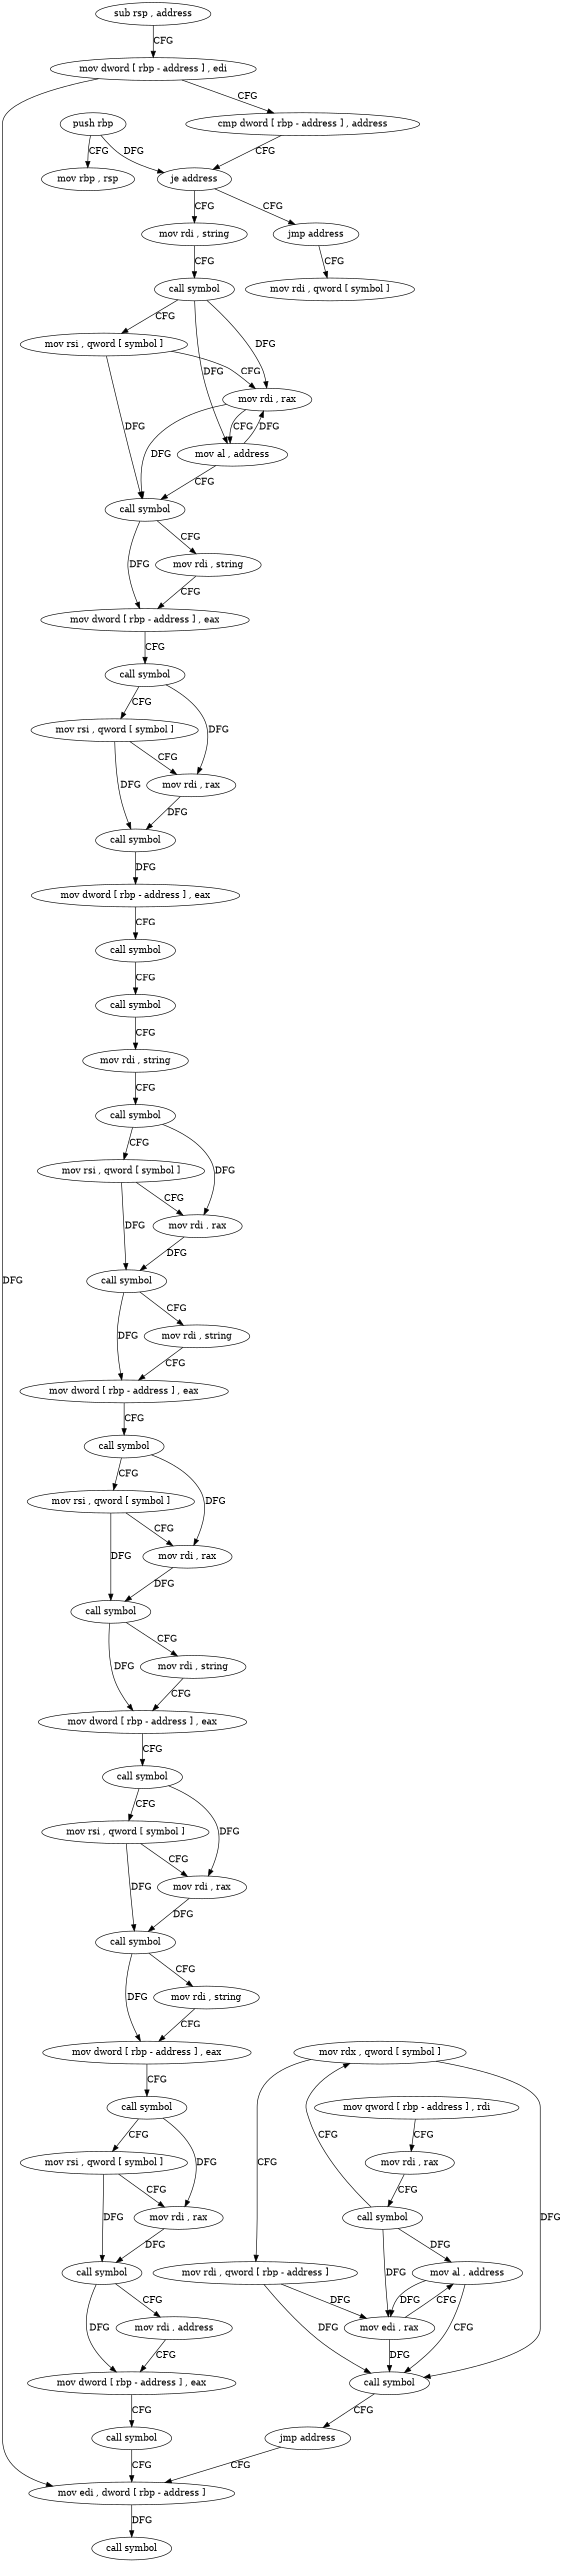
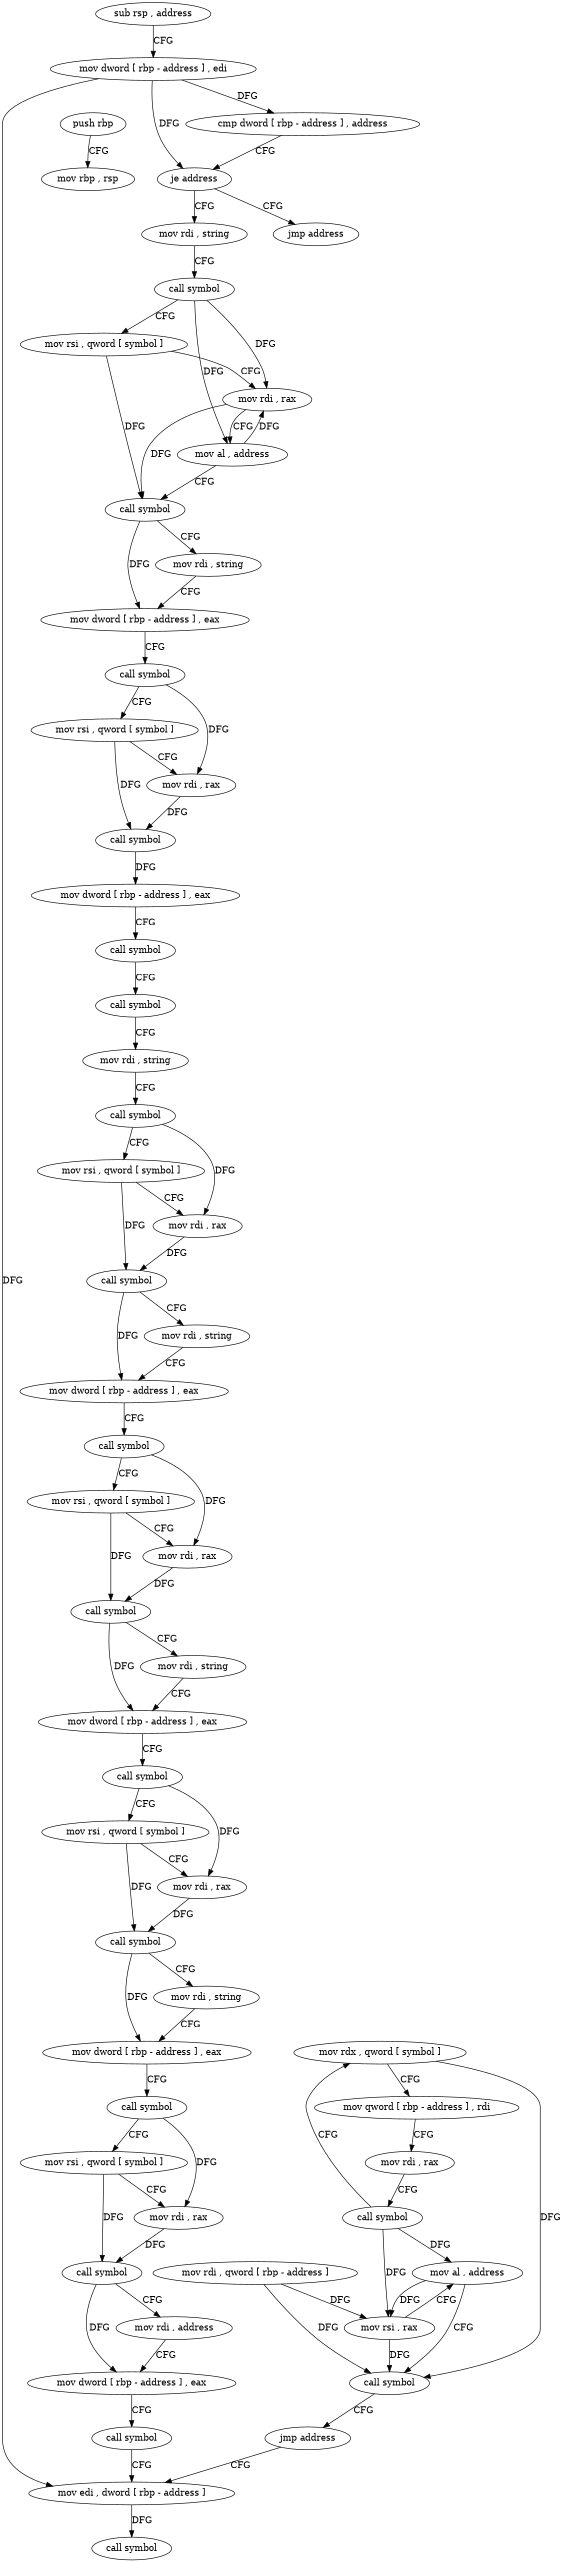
  digraph {
    n1 [label="push rbp"]
    n2 [label="mov rbp , rsp"]
    n3 [label="sub rsp , address"]
    n4 [label="mov dword [ rbp - address ] , edi"]
    n5 [label="cmp dword [ rbp - address ] , address"]
    n6 [label="je address"]
    n7 [label="mov edi , dword [ rbp - address ]"]
    n8 [label="mov rdi , string"]
    n9 [label="jmp address"]
    n10 [label="call symbol"]
    n11 [label="call symbol"]
-   n12 [label="mov rdi , qword [ symbol ]"]
    n13 [label="mov rsi , qword [ symbol ]"]
    n14 [label="mov rdi , rax"]
    n15 [label="mov al , address"]
    n16 [label="call symbol"]
    n17 [label="mov rdi , string"]
    n18 [label="mov dword [ rbp - address ] , eax"]
    n19 [label="call symbol"]
    n20 [label="mov rsi , qword [ symbol ]"]
    n21 [label="mov rdi , rax"]
    n22 [label="call symbol"]
    n23 [label="mov dword [ rbp - address ] , eax"]
    n24 [label="call symbol"]
    n25 [label="call symbol"]
    n26 [label="mov rdi , string"]
    n27 [label="call symbol"]
    n28 [label="mov rsi , qword [ symbol ]"]
    n29 [label="mov rdi , rax"]
    n30 [label="call symbol"]
    n31 [label="mov rdi , string"]
    n32 [label="mov dword [ rbp - address ] , eax"]
    n33 [label="call symbol"]
    n34 [label="mov rsi , qword [ symbol ]"]
    n35 [label="mov rdi , rax"]
    n36 [label="call symbol"]
    n37 [label="mov rdi , string"]
    n38 [label="mov dword [ rbp - address ] , eax"]
    n39 [label="call symbol"]
    n40 [label="mov rsi , qword [ symbol ]"]
    n41 [label="mov rdi , rax"]
    n42 [label="call symbol"]
    n43 [label="mov rdi , string"]
    n44 [label="mov dword [ rbp - address ] , eax"]
    n45 [label="call symbol"]
    n46 [label="mov rsi , qword [ symbol ]"]
    n47 [label="mov rdi , rax"]
    n48 [label="call symbol"]
    n49 [label="mov rdi , address"]
    n50 [label="mov dword [ rbp - address ] , eax"]
    n51 [label="call symbol"]
    n52 [label="mov qword [ rbp - address ] , rdi"]
    n53 [label="mov rdi , rax"]
    n54 [label="call symbol"]
    n55 [label="mov rdx , qword [ symbol ]"]
-   n56 [label="mov edi , rax"]
+   n56 [label="mov rsi , rax"]
    n57 [label="mov al , address"]
    n58 [label="mov rdi , qword [ rbp - address ]"]
    n59 [label="call symbol"]
    n60 [label="jmp address"]
    n1 -> n2 [label=CFG]
    n3 -> n4 [label=CFG]
-   n4 -> n5 [label=CFG]
-   n1 -> n6 [label=DFG]
+   n4 -> n5 [label=DFG]
+   n4 -> n6 [label=DFG]
    n4 -> n7 [label=DFG]
    n5 -> n6 [label=CFG]
    n6 -> n8 [label=CFG]
    n6 -> n9 [label=CFG]
    n7 -> n10 [label=DFG]
    n8 -> n11 [label=CFG]
-   n9 -> n12 [label=CFG]
    n11 -> n13 [label=CFG]
    n11 -> n14 [label=DFG]
    n11 -> n15 [label=DFG]
    n13 -> n14 [label=CFG]
    n13 -> n16 [label=DFG]
    n14 -> n15 [label=CFG]
    n14 -> n16 [label=DFG]
    n15 -> n14 [label=DFG]
    n15 -> n16 [label=CFG]
    n16 -> n17 [label=CFG]
    n16 -> n18 [label=DFG]
    n17 -> n18 [label=CFG]
    n18 -> n19 [label=CFG]
    n19 -> n20 [label=CFG]
    n19 -> n21 [label=DFG]
    n20 -> n21 [label=CFG]
    n20 -> n22 [label=DFG]
    n21 -> n22 [label=DFG]
    n22 -> n23 [label=DFG]
    n23 -> n24 [label=CFG]
    n24 -> n25 [label=CFG]
    n25 -> n26 [label=CFG]
    n26 -> n27 [label=CFG]
    n27 -> n28 [label=CFG]
    n27 -> n29 [label=DFG]
    n28 -> n29 [label=CFG]
    n28 -> n30 [label=DFG]
    n29 -> n30 [label=DFG]
    n30 -> n31 [label=CFG]
    n30 -> n32 [label=DFG]
    n31 -> n32 [label=CFG]
    n32 -> n33 [label=CFG]
    n33 -> n34 [label=CFG]
    n33 -> n35 [label=DFG]
    n34 -> n35 [label=CFG]
    n34 -> n36 [label=DFG]
    n35 -> n36 [label=DFG]
    n36 -> n37 [label=CFG]
    n36 -> n38 [label=DFG]
    n37 -> n38 [label=CFG]
    n38 -> n39 [label=CFG]
    n39 -> n40 [label=CFG]
    n39 -> n41 [label=DFG]
    n40 -> n41 [label=CFG]
    n40 -> n42 [label=DFG]
    n41 -> n42 [label=DFG]
    n42 -> n43 [label=CFG]
    n42 -> n44 [label=DFG]
    n43 -> n44 [label=CFG]
    n44 -> n45 [label=CFG]
    n45 -> n46 [label=CFG]
    n45 -> n47 [label=DFG]
    n46 -> n47 [label=CFG]
    n46 -> n48 [label=DFG]
    n47 -> n48 [label=DFG]
    n48 -> n49 [label=CFG]
    n48 -> n50 [label=DFG]
    n49 -> n50 [label=CFG]
    n50 -> n51 [label=CFG]
    n51 -> n7 [label=CFG]
    n52 -> n53 [label=CFG]
    n53 -> n54 [label=CFG]
    n54 -> n55 [label=CFG]
    n54 -> n56 [label=DFG]
    n54 -> n57 [label=DFG]
-   n55 -> n58 [label=CFG]
+   n55 -> n52 [label=CFG]
    n55 -> n59 [label=DFG]
    n56 -> n57 [label=CFG]
    n56 -> n59 [label=DFG]
    n57 -> n56 [label=DFG]
    n57 -> n59 [label=CFG]
    n58 -> n56 [label=DFG]
    n58 -> n59 [label=DFG]
    n59 -> n60 [label=CFG]
    n60 -> n7 [label=CFG]
  }
